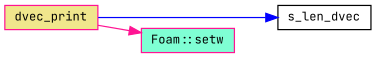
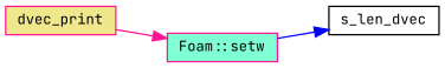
  digraph {
    fontname="JetBrains Mono"
    rankdir=LR
    node [color=deeppink fontname="JetBrains Mono" fontsize=10 shape=record style=filled]
    edge [fontname="JetBrains Mono" fontsize=10 labelfontname=FreeSans labelfontsize=10 style=solid]
    n1 [fillcolor=khaki fontcolor=black height=0.2 label=dvec_print width=0.4]
    n2 [color=black fillcolor=white height=0.2 label=s_len_dvec width=0.4]
    n3 [fillcolor=aquamarine height=0.2 label="Foam::setw" width=0.4]
-   n1 -> n2 [color=blue]
+   n3 -> n2 [color=blue]
    n1 -> n3 [color=deeppink]
  }
